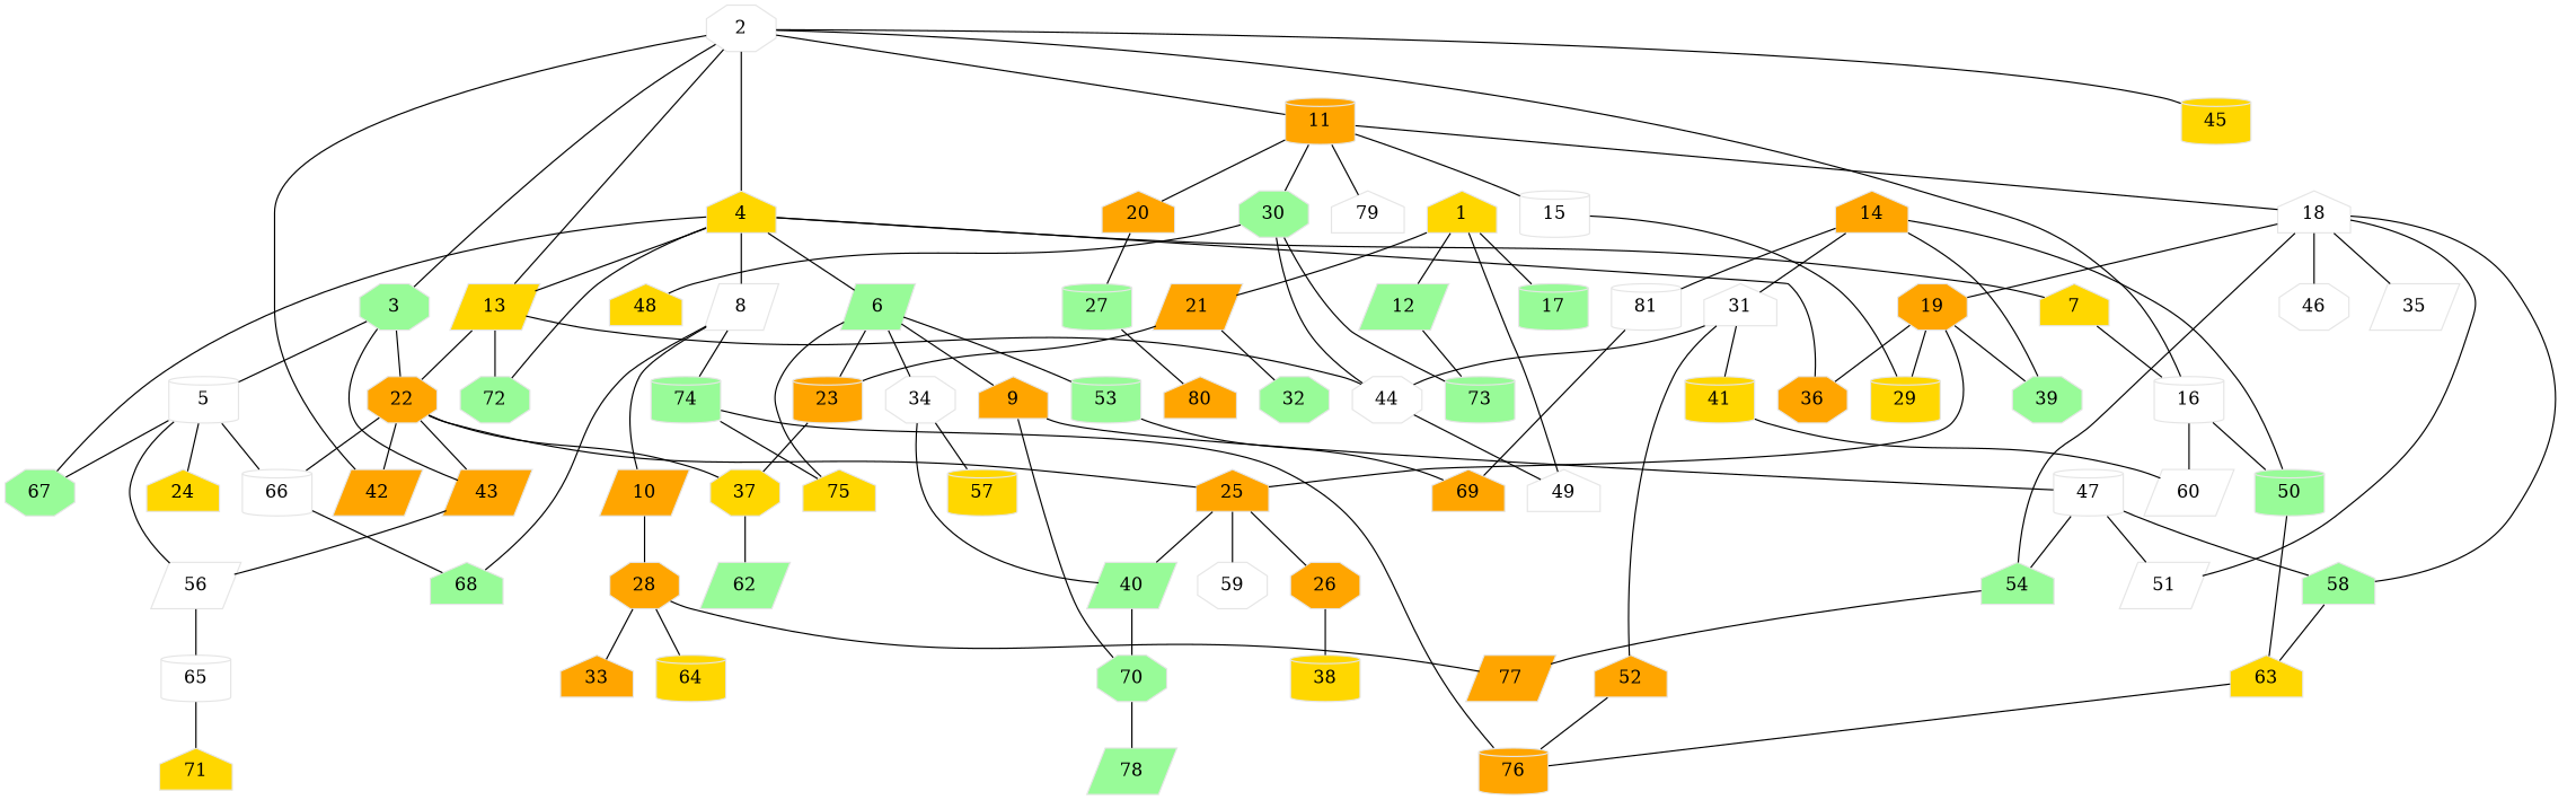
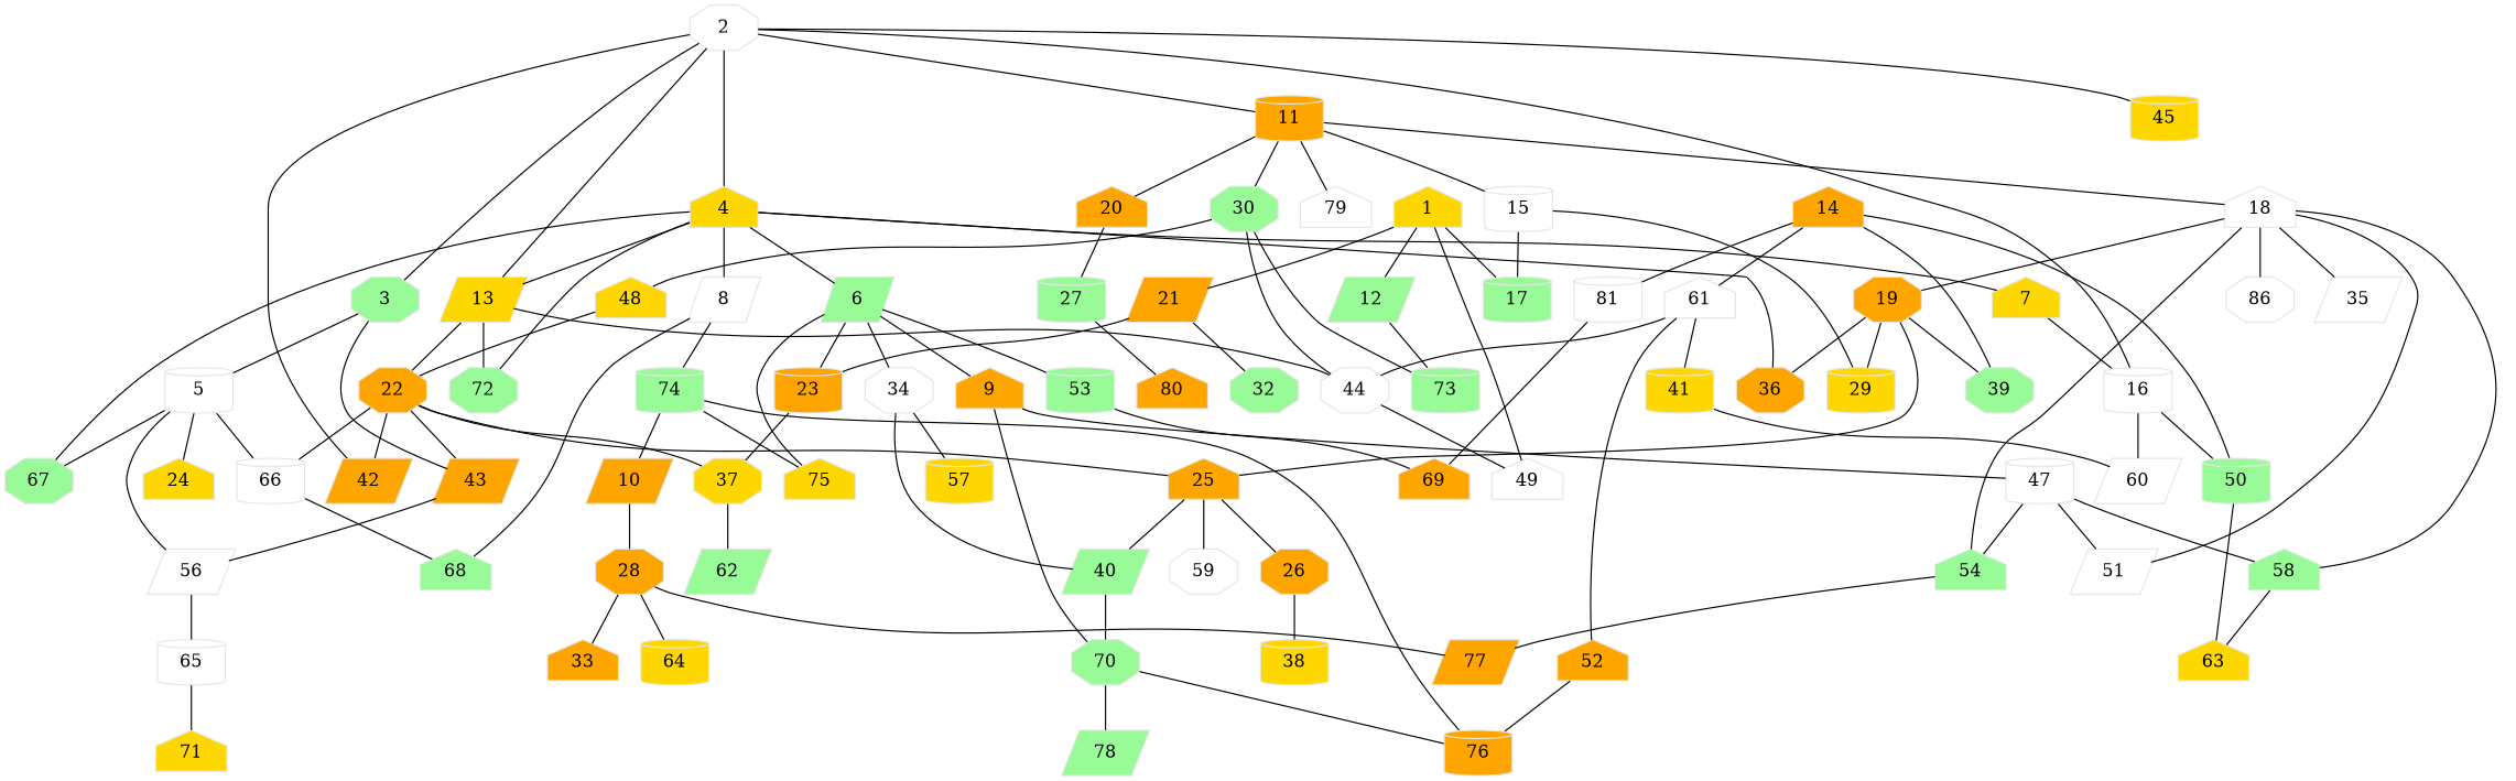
  graph {
    node [color=gray90 fillcolor=palegreen shape=house style=filled]
    1 [fillcolor=gold]
    12 [shape=parallelogram]
    17 [shape=cylinder]
    21 [fillcolor=orange shape=parallelogram]
    49 [fillcolor=white]
    2 [fillcolor=white shape=octagon]
    3 [shape=octagon]
    4 [fillcolor=gold]
    11 [fillcolor=orange shape=cylinder]
    13 [fillcolor=gold shape=parallelogram]
    16 [fillcolor=white shape=cylinder]
    42 [fillcolor=orange shape=parallelogram]
    45 [fillcolor=gold shape=cylinder]
    73 [shape=cylinder]
    23 [fillcolor=orange shape=cylinder]
    32 [shape=octagon]
    5 [fillcolor=white shape=cylinder]
    22 [fillcolor=orange shape=octagon]
    43 [fillcolor=orange shape=parallelogram]
    6 [shape=parallelogram]
    7 [fillcolor=gold]
    8 [fillcolor=white shape=parallelogram]
    36 [fillcolor=orange shape=octagon]
    67 [shape=octagon]
    72 [shape=octagon]
    15 [fillcolor=white shape=cylinder]
    18 [fillcolor=white]
    20 [fillcolor=orange]
    30 [shape=octagon]
    79 [fillcolor=white]
    44 [fillcolor=white shape=octagon]
    14 [fillcolor=orange]
-   31 [fillcolor=white]
+   31 [fillcolor=white label=61]
    39 [shape=octagon]
    50 [shape=cylinder]
    n36 [fillcolor=white label=81 shape=cylinder]
    60 [fillcolor=white shape=parallelogram]
    24 [fillcolor=gold]
    56 [fillcolor=white shape=parallelogram]
    66 [fillcolor=white shape=cylinder]
    25 [fillcolor=orange]
    37 [fillcolor=gold shape=octagon]
    9 [fillcolor=orange]
    34 [fillcolor=white shape=octagon]
    53 [shape=cylinder]
    75 [fillcolor=gold]
    10 [fillcolor=orange shape=parallelogram]
    68
    74 [shape=cylinder]
    65 [fillcolor=white shape=cylinder]
    47 [fillcolor=white shape=cylinder]
    70 [shape=octagon]
    40 [shape=parallelogram]
    57 [fillcolor=gold shape=cylinder]
    69 [fillcolor=orange]
    28 [fillcolor=orange shape=octagon]
    76 [fillcolor=orange shape=cylinder]
    51 [fillcolor=white shape=parallelogram]
    54
    58
    78 [shape=parallelogram]
    33 [fillcolor=orange]
    64 [fillcolor=gold shape=cylinder]
    77 [fillcolor=orange shape=parallelogram]
    29 [fillcolor=gold shape=cylinder]
    19 [fillcolor=orange shape=octagon]
    35 [fillcolor=white shape=parallelogram]
-   46 [fillcolor=white shape=octagon]
+   46 [fillcolor=white shape=octagon label=86]
    27 [shape=cylinder]
    48 [fillcolor=gold]
    41 [fillcolor=gold shape=cylinder]
    52 [fillcolor=orange]
    63 [fillcolor=gold]
    26 [fillcolor=orange shape=octagon]
    59 [fillcolor=white shape=octagon]
    80 [fillcolor=orange]
    62 [shape=parallelogram]
    38 [fillcolor=gold shape=cylinder]
    71 [fillcolor=gold]
    1 -- 12
    1 -- 17
    1 -- 21
    1 -- 49
    12 -- 73
    21 -- 23
    21 -- 32
    2 -- 3
    2 -- 4
    2 -- 11
    2 -- 13
    2 -- 16
    2 -- 42
    2 -- 45
    3 -- 5
-   3 -- 22
+   48 -- 22
    3 -- 43
    4 -- 13
    4 -- 6
    4 -- 7
    4 -- 8
    4 -- 36
    4 -- 67
    4 -- 72
    11 -- 15
    11 -- 18
    11 -- 20
    11 -- 30
    11 -- 79
    13 -- 22
    13 -- 72
    13 -- 44
    16 -- 50
    16 -- 60
    23 -- 37
    5 -- 67
    5 -- 24
    5 -- 56
    5 -- 66
    22 -- 42
    22 -- 43
    22 -- 66
    22 -- 25
    22 -- 37
    43 -- 56
    6 -- 23
    6 -- 9
    6 -- 34
    6 -- 53
    6 -- 75
    7 -- 16
-   8 -- 10
+   74 -- 10
    8 -- 68
    8 -- 74
+   15 -- 17
    15 -- 29
    18 -- 51
    18 -- 54
    18 -- 58
    18 -- 19
    18 -- 35
    18 -- 46
    20 -- 27
    30 -- 73
    30 -- 44
    30 -- 48
    44 -- 49
    14 -- 31
    14 -- 39
    14 -- 50
    14 -- n36
    31 -- 44
    31 -- 41
    31 -- 52
    50 -- 63
    n36 -- 69
    56 -- 65
    66 -- 68
    25 -- 40
    25 -- 26
    25 -- 59
    37 -- 62
    9 -- 47
    9 -- 70
    34 -- 40
    34 -- 57
    53 -- 69
    10 -- 28
    74 -- 75
    74 -- 76
    65 -- 71
    47 -- 51
    47 -- 54
    47 -- 58
    70 -- 78
    40 -- 70
    28 -- 33
    28 -- 64
    28 -- 77
    54 -- 77
    58 -- 63
    19 -- 36
    19 -- 39
    19 -- 25
    19 -- 29
    27 -- 80
    41 -- 60
    52 -- 76
-   63 -- 76
+   70 -- 76
    26 -- 38
  }
